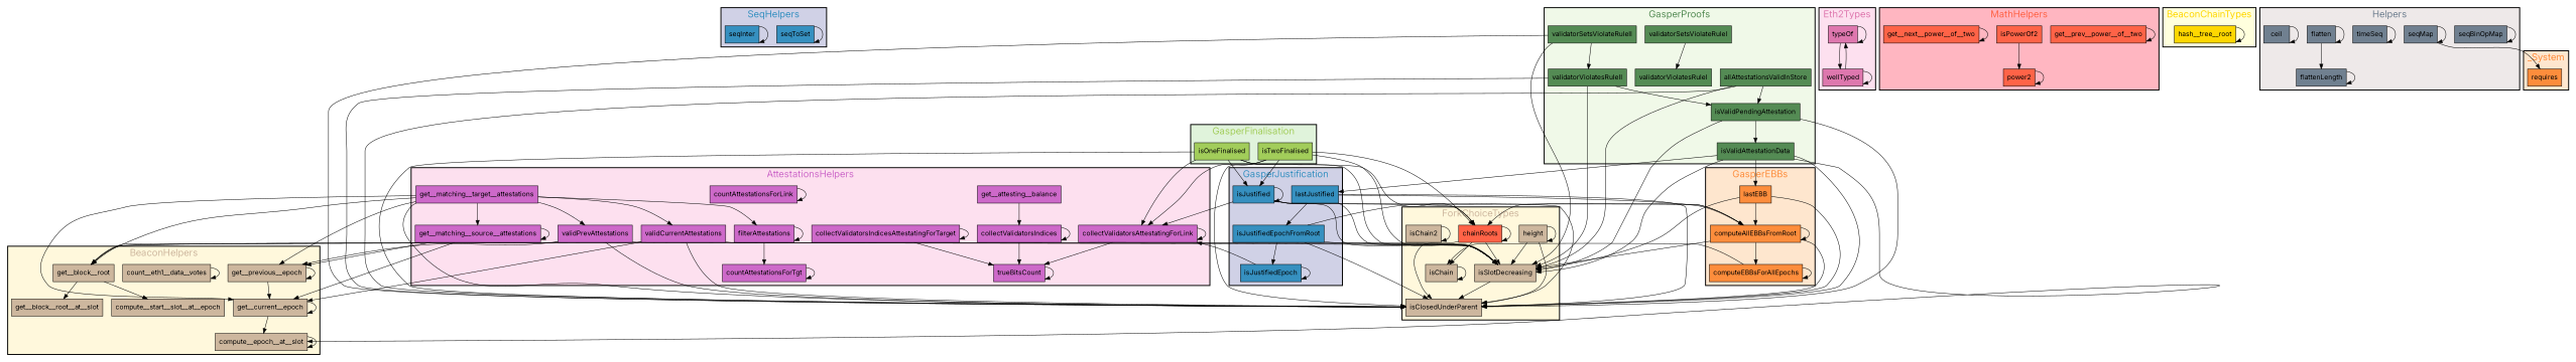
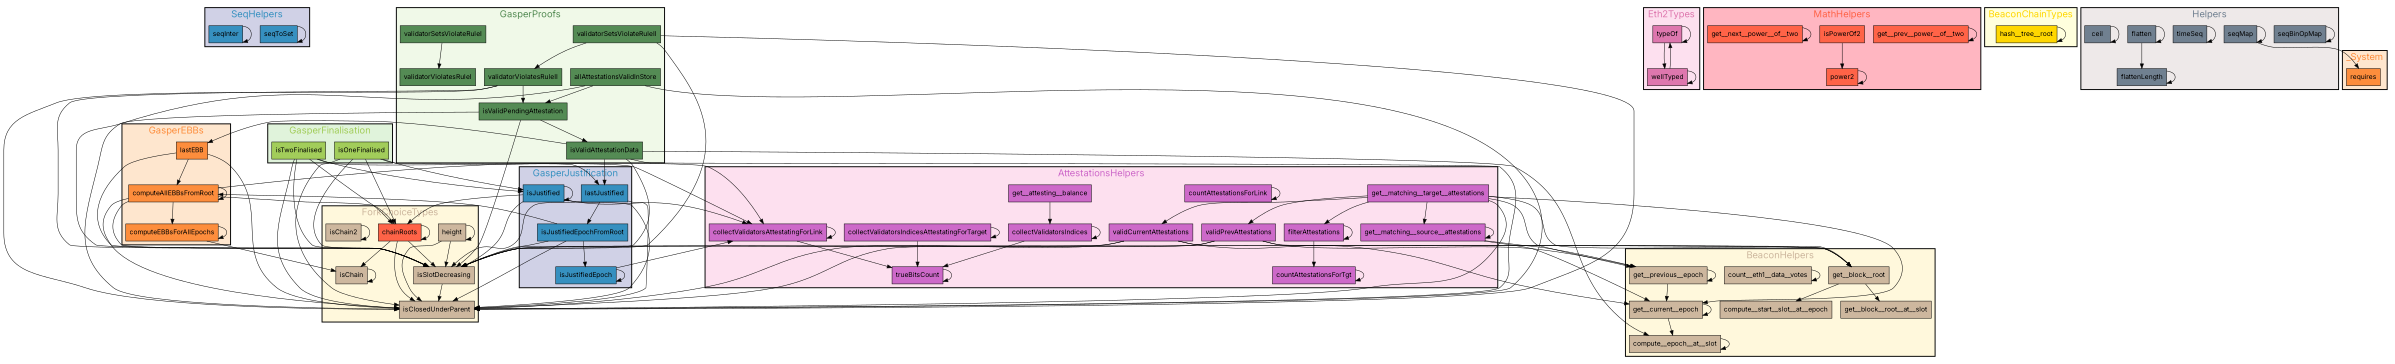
  digraph {
    fontname=Inter
    node [fillcolor=bisque3 fontname=Inter shape=rectangle style=filled]
    edge [fontname=Inter]
    seqToSet [fillcolor="#3690c0"]
    seqInter [fillcolor="#3690c0"]
    height
    chainRoots [fillcolor=tomato]
    isChain2
    isChain
    isSlotDecreasing
    isClosedUnderParent
    lastEBB [fillcolor="#fd8d3c"]
    computeEBBsForAllEpochs [fillcolor="#fd8d3c"]
    computeAllEBBsFromRoot [fillcolor="#fd8d3c"]
    typeOf [fillcolor="#de77ae"]
    wellTyped [fillcolor="#de77ae"]
    get__prev__power__of__two [fillcolor=tomato]
    isPowerOf2 [fillcolor=tomato]
    power2 [fillcolor=tomato]
    get__next__power__of__two [fillcolor=tomato]
    hash__tree__root [fillcolor=gold]
    isTwoFinalised [fillcolor=darkolivegreen3]
    isOneFinalised [fillcolor=darkolivegreen3]
    collectValidatorsAttestatingForLink [fillcolor=orchid3]
    collectValidatorsIndicesAttestatingForTarget [fillcolor=orchid3]
    get__attesting__balance [fillcolor=orchid3]
    countAttestationsForLink [fillcolor=orchid3]
    collectValidatorsIndices [fillcolor=orchid3]
    trueBitsCount [fillcolor=orchid3]
    get__matching__target__attestations [fillcolor=orchid3]
    validCurrentAttestations [fillcolor=orchid3]
    filterAttestations [fillcolor=orchid3]
    countAttestationsForTgt [fillcolor=orchid3]
    get__matching__source__attestations [fillcolor=orchid3]
    validPrevAttestations [fillcolor=orchid3]
    seqBinOpMap [fillcolor=slategrey]
    seqMap [fillcolor=slategrey]
    timeSeq [fillcolor=slategrey]
    flatten [fillcolor=slategrey]
    ceil [fillcolor=slategrey]
    flattenLength [fillcolor=slategrey]
    validatorViolatesRuleI [fillcolor=palegreen4]
    validatorViolatesRuleII [fillcolor=palegreen4]
    isValidAttestationData [fillcolor=palegreen4]
    validatorSetsViolateRuleII [fillcolor=palegreen4]
    allAttestationsValidInStore [fillcolor=palegreen4]
    validatorSetsViolateRuleI [fillcolor=palegreen4]
    isValidPendingAttestation [fillcolor=palegreen4]
    isJustified [fillcolor="#3690c0"]
    isJustifiedEpochFromRoot [fillcolor="#3690c0"]
    lastJustified [fillcolor="#3690c0"]
    isJustifiedEpoch [fillcolor="#3690c0"]
    compute__start__slot__at__epoch
    compute__epoch__at__slot
    get__block__root__at__slot
    get__block__root
    count__eth1__data__votes
    get__previous__epoch
    get__current__epoch
    requires [fillcolor="#fd8d3c"]
    subgraph cluster_1 {
      fillcolor="#d0d1e6"
      fontcolor="#3690c0"
      fontsize=20.0
      label=SeqHelpers
      penwidth=2
      style=filled
      seqToSet
      seqInter
    }
    subgraph cluster_2 {
      fillcolor=cornsilk
      fontcolor=bisque3
      fontsize=20.0
      label=ForkChoiceTypes
      penwidth=2
      style=filled
      height
      chainRoots
      isChain2
      isChain
      isSlotDecreasing
      isClosedUnderParent
    }
    subgraph cluster_3 {
      fillcolor="#fee6ce"
      fontcolor="#fd8d3c"
      fontsize=20.0
      label=GasperEBBs
      penwidth=2
      style=filled
      lastEBB
      computeEBBsForAllEpochs
      computeAllEBBsFromRoot
    }
    subgraph cluster_4 {
      fillcolor="#fde0ef"
      fontcolor="#de77ae"
      fontsize=20.0
      label=Eth2Types
      penwidth=2
      style=filled
      typeOf
      wellTyped
    }
    subgraph cluster_5 {
      fillcolor=lightpink
      fontcolor=tomato
      fontsize=20.0
      label=MathHelpers
      penwidth=2
      style=filled
      get__prev__power__of__two
      isPowerOf2
      power2
      get__next__power__of__two
    }
    subgraph cluster_6 {
      fillcolor="#ffffdd"
      fontcolor=gold
      fontsize=20.0
      label=BeaconChainTypes
      penwidth=2
      style=filled
      hash__tree__root
    }
    subgraph cluster_7 {
      fillcolor="#e0f3db"
      fontcolor=darkolivegreen3
      fontsize=20.0
      label=GasperFinalisation
      penwidth=2
      style=filled
      isTwoFinalised
      isOneFinalised
    }
    subgraph cluster_8 {
      fillcolor="#fde0ef"
      fontcolor=orchid3
      fontsize=20.0
      label=AttestationsHelpers
      penwidth=2
      style=filled
      collectValidatorsAttestatingForLink
      collectValidatorsIndicesAttestatingForTarget
      get__attesting__balance
      countAttestationsForLink
      collectValidatorsIndices
      trueBitsCount
      get__matching__target__attestations
      validCurrentAttestations
      filterAttestations
      countAttestationsForTgt
      get__matching__source__attestations
      validPrevAttestations
    }
    subgraph cluster_9 {
      fillcolor=snow2
      fontcolor=slategrey
      fontsize=20.0
      label=Helpers
      penwidth=2
      style=filled
      seqBinOpMap
      seqMap
      timeSeq
      flatten
      ceil
      flattenLength
    }
    subgraph cluster_10 {
      fillcolor="#f0f9e8"
      fontcolor=palegreen4
      fontsize=20.0
      label=GasperProofs
      penwidth=2
      style=filled
      validatorViolatesRuleI
      validatorViolatesRuleII
      isValidAttestationData
      validatorSetsViolateRuleII
      allAttestationsValidInStore
      validatorSetsViolateRuleI
      isValidPendingAttestation
    }
    subgraph cluster_11 {
      fillcolor="#d0d1e6"
      fontcolor="#3690c0"
      fontsize=20.0
      label=GasperJustification
      penwidth=2
      style=filled
      isJustified
      isJustifiedEpochFromRoot
      lastJustified
      isJustifiedEpoch
    }
    subgraph cluster_12 {
      fillcolor=cornsilk
      fontcolor=bisque3
      fontsize=20.0
      label=BeaconHelpers
      penwidth=2
      style=filled
      compute__start__slot__at__epoch
      compute__epoch__at__slot
      get__block__root__at__slot
      get__block__root
      count__eth1__data__votes
      get__previous__epoch
      get__current__epoch
    }
    subgraph cluster_13 {
      fillcolor="#fee6ce"
      fontcolor="#fd8d3c"
      fontsize=20.0
      label=_System
      penwidth=2
      style=filled
      requires
    }
    seqToSet -> seqToSet
    seqInter -> seqInter
    height -> height
    height -> isSlotDecreasing
    height -> isClosedUnderParent
    chainRoots -> chainRoots
    chainRoots -> isChain
    chainRoots -> isSlotDecreasing
    chainRoots -> isClosedUnderParent
    isChain2 -> isChain2
    isChain -> isChain
    isSlotDecreasing -> isClosedUnderParent
    lastEBB -> isSlotDecreasing
    lastEBB -> isClosedUnderParent
    lastEBB -> computeAllEBBsFromRoot
    computeEBBsForAllEpochs -> isChain
    computeEBBsForAllEpochs -> computeEBBsForAllEpochs
    computeAllEBBsFromRoot -> chainRoots
    computeAllEBBsFromRoot -> isSlotDecreasing
    computeAllEBBsFromRoot -> isClosedUnderParent
    computeAllEBBsFromRoot -> computeEBBsForAllEpochs
    computeAllEBBsFromRoot -> computeAllEBBsFromRoot
    typeOf -> typeOf
    typeOf -> wellTyped
    wellTyped -> typeOf
    wellTyped -> wellTyped
    get__prev__power__of__two -> get__prev__power__of__two
    isPowerOf2 -> power2
    power2 -> power2
    get__next__power__of__two -> get__next__power__of__two
    hash__tree__root -> hash__tree__root
    isTwoFinalised -> chainRoots
    isTwoFinalised -> isSlotDecreasing
    isTwoFinalised -> isClosedUnderParent
    isTwoFinalised -> collectValidatorsAttestatingForLink
    isTwoFinalised -> isJustified
    isOneFinalised -> chainRoots
    isOneFinalised -> isSlotDecreasing
    isOneFinalised -> isClosedUnderParent
    isOneFinalised -> collectValidatorsAttestatingForLink
    isOneFinalised -> isJustified
    collectValidatorsAttestatingForLink -> collectValidatorsAttestatingForLink
    collectValidatorsAttestatingForLink -> trueBitsCount
    collectValidatorsIndicesAttestatingForTarget -> collectValidatorsIndicesAttestatingForTarget
    collectValidatorsIndicesAttestatingForTarget -> trueBitsCount
    get__attesting__balance -> collectValidatorsIndices
    countAttestationsForLink -> countAttestationsForLink
    collectValidatorsIndices -> collectValidatorsIndices
    collectValidatorsIndices -> trueBitsCount
    trueBitsCount -> trueBitsCount
    get__matching__target__attestations -> isClosedUnderParent
    get__matching__target__attestations -> validCurrentAttestations
    get__matching__target__attestations -> filterAttestations
    get__matching__target__attestations -> get__matching__source__attestations
    get__matching__target__attestations -> validPrevAttestations
    get__matching__target__attestations -> get__block__root
    get__matching__target__attestations -> get__previous__epoch
    get__matching__target__attestations -> get__current__epoch
    validCurrentAttestations -> isSlotDecreasing
    validCurrentAttestations -> isClosedUnderParent
    validCurrentAttestations -> get__block__root
    validCurrentAttestations -> get__current__epoch
    filterAttestations -> filterAttestations
    filterAttestations -> countAttestationsForTgt
    countAttestationsForTgt -> countAttestationsForTgt
    get__matching__source__attestations -> get__matching__source__attestations
    get__matching__source__attestations -> get__previous__epoch
    get__matching__source__attestations -> get__current__epoch
    validPrevAttestations -> isSlotDecreasing
    validPrevAttestations -> isClosedUnderParent
    validPrevAttestations -> get__block__root
    validPrevAttestations -> get__previous__epoch
    seqBinOpMap -> seqBinOpMap
    seqMap -> seqMap
    seqMap -> requires
    timeSeq -> timeSeq
    flatten -> flatten
    flatten -> flattenLength
    ceil -> ceil
    flattenLength -> flattenLength
    validatorViolatesRuleII -> isSlotDecreasing
    validatorViolatesRuleII -> isClosedUnderParent
    validatorViolatesRuleII -> isValidPendingAttestation
    isValidAttestationData -> isSlotDecreasing
    isValidAttestationData -> isClosedUnderParent
    isValidAttestationData -> lastEBB
    isValidAttestationData -> lastJustified
    isValidAttestationData -> compute__epoch__at__slot
    validatorSetsViolateRuleII -> isSlotDecreasing
    validatorSetsViolateRuleII -> isClosedUnderParent
    validatorSetsViolateRuleII -> validatorViolatesRuleII
    allAttestationsValidInStore -> isSlotDecreasing
    allAttestationsValidInStore -> isClosedUnderParent
    allAttestationsValidInStore -> isValidPendingAttestation
    validatorSetsViolateRuleI -> validatorViolatesRuleI
    isValidPendingAttestation -> isSlotDecreasing
    isValidPendingAttestation -> isClosedUnderParent
    isValidPendingAttestation -> isValidAttestationData
    isJustified -> chainRoots
    isJustified -> isSlotDecreasing
    isJustified -> isClosedUnderParent
    isJustified -> collectValidatorsAttestatingForLink
    isJustified -> isJustified
    isJustifiedEpochFromRoot -> isSlotDecreasing
    isJustifiedEpochFromRoot -> isClosedUnderParent
    isJustifiedEpochFromRoot -> computeAllEBBsFromRoot
    isJustifiedEpochFromRoot -> isJustifiedEpoch
    lastJustified -> isSlotDecreasing
    lastJustified -> isClosedUnderParent
-   lastJustified -> computeAllEBBsFromRoot
+   computeAllEBBsFromRoot -> lastJustified
    lastJustified -> isJustifiedEpochFromRoot
    isJustifiedEpoch -> collectValidatorsAttestatingForLink
    isJustifiedEpoch -> isJustifiedEpoch
    compute__epoch__at__slot -> compute__epoch__at__slot
    get__block__root -> isSlotDecreasing
    get__block__root -> compute__start__slot__at__epoch
    get__block__root -> get__block__root__at__slot
    count__eth1__data__votes -> count__eth1__data__votes
    get__previous__epoch -> get__previous__epoch
    get__previous__epoch -> get__current__epoch
    get__current__epoch -> compute__epoch__at__slot
    get__current__epoch -> get__current__epoch
  }
